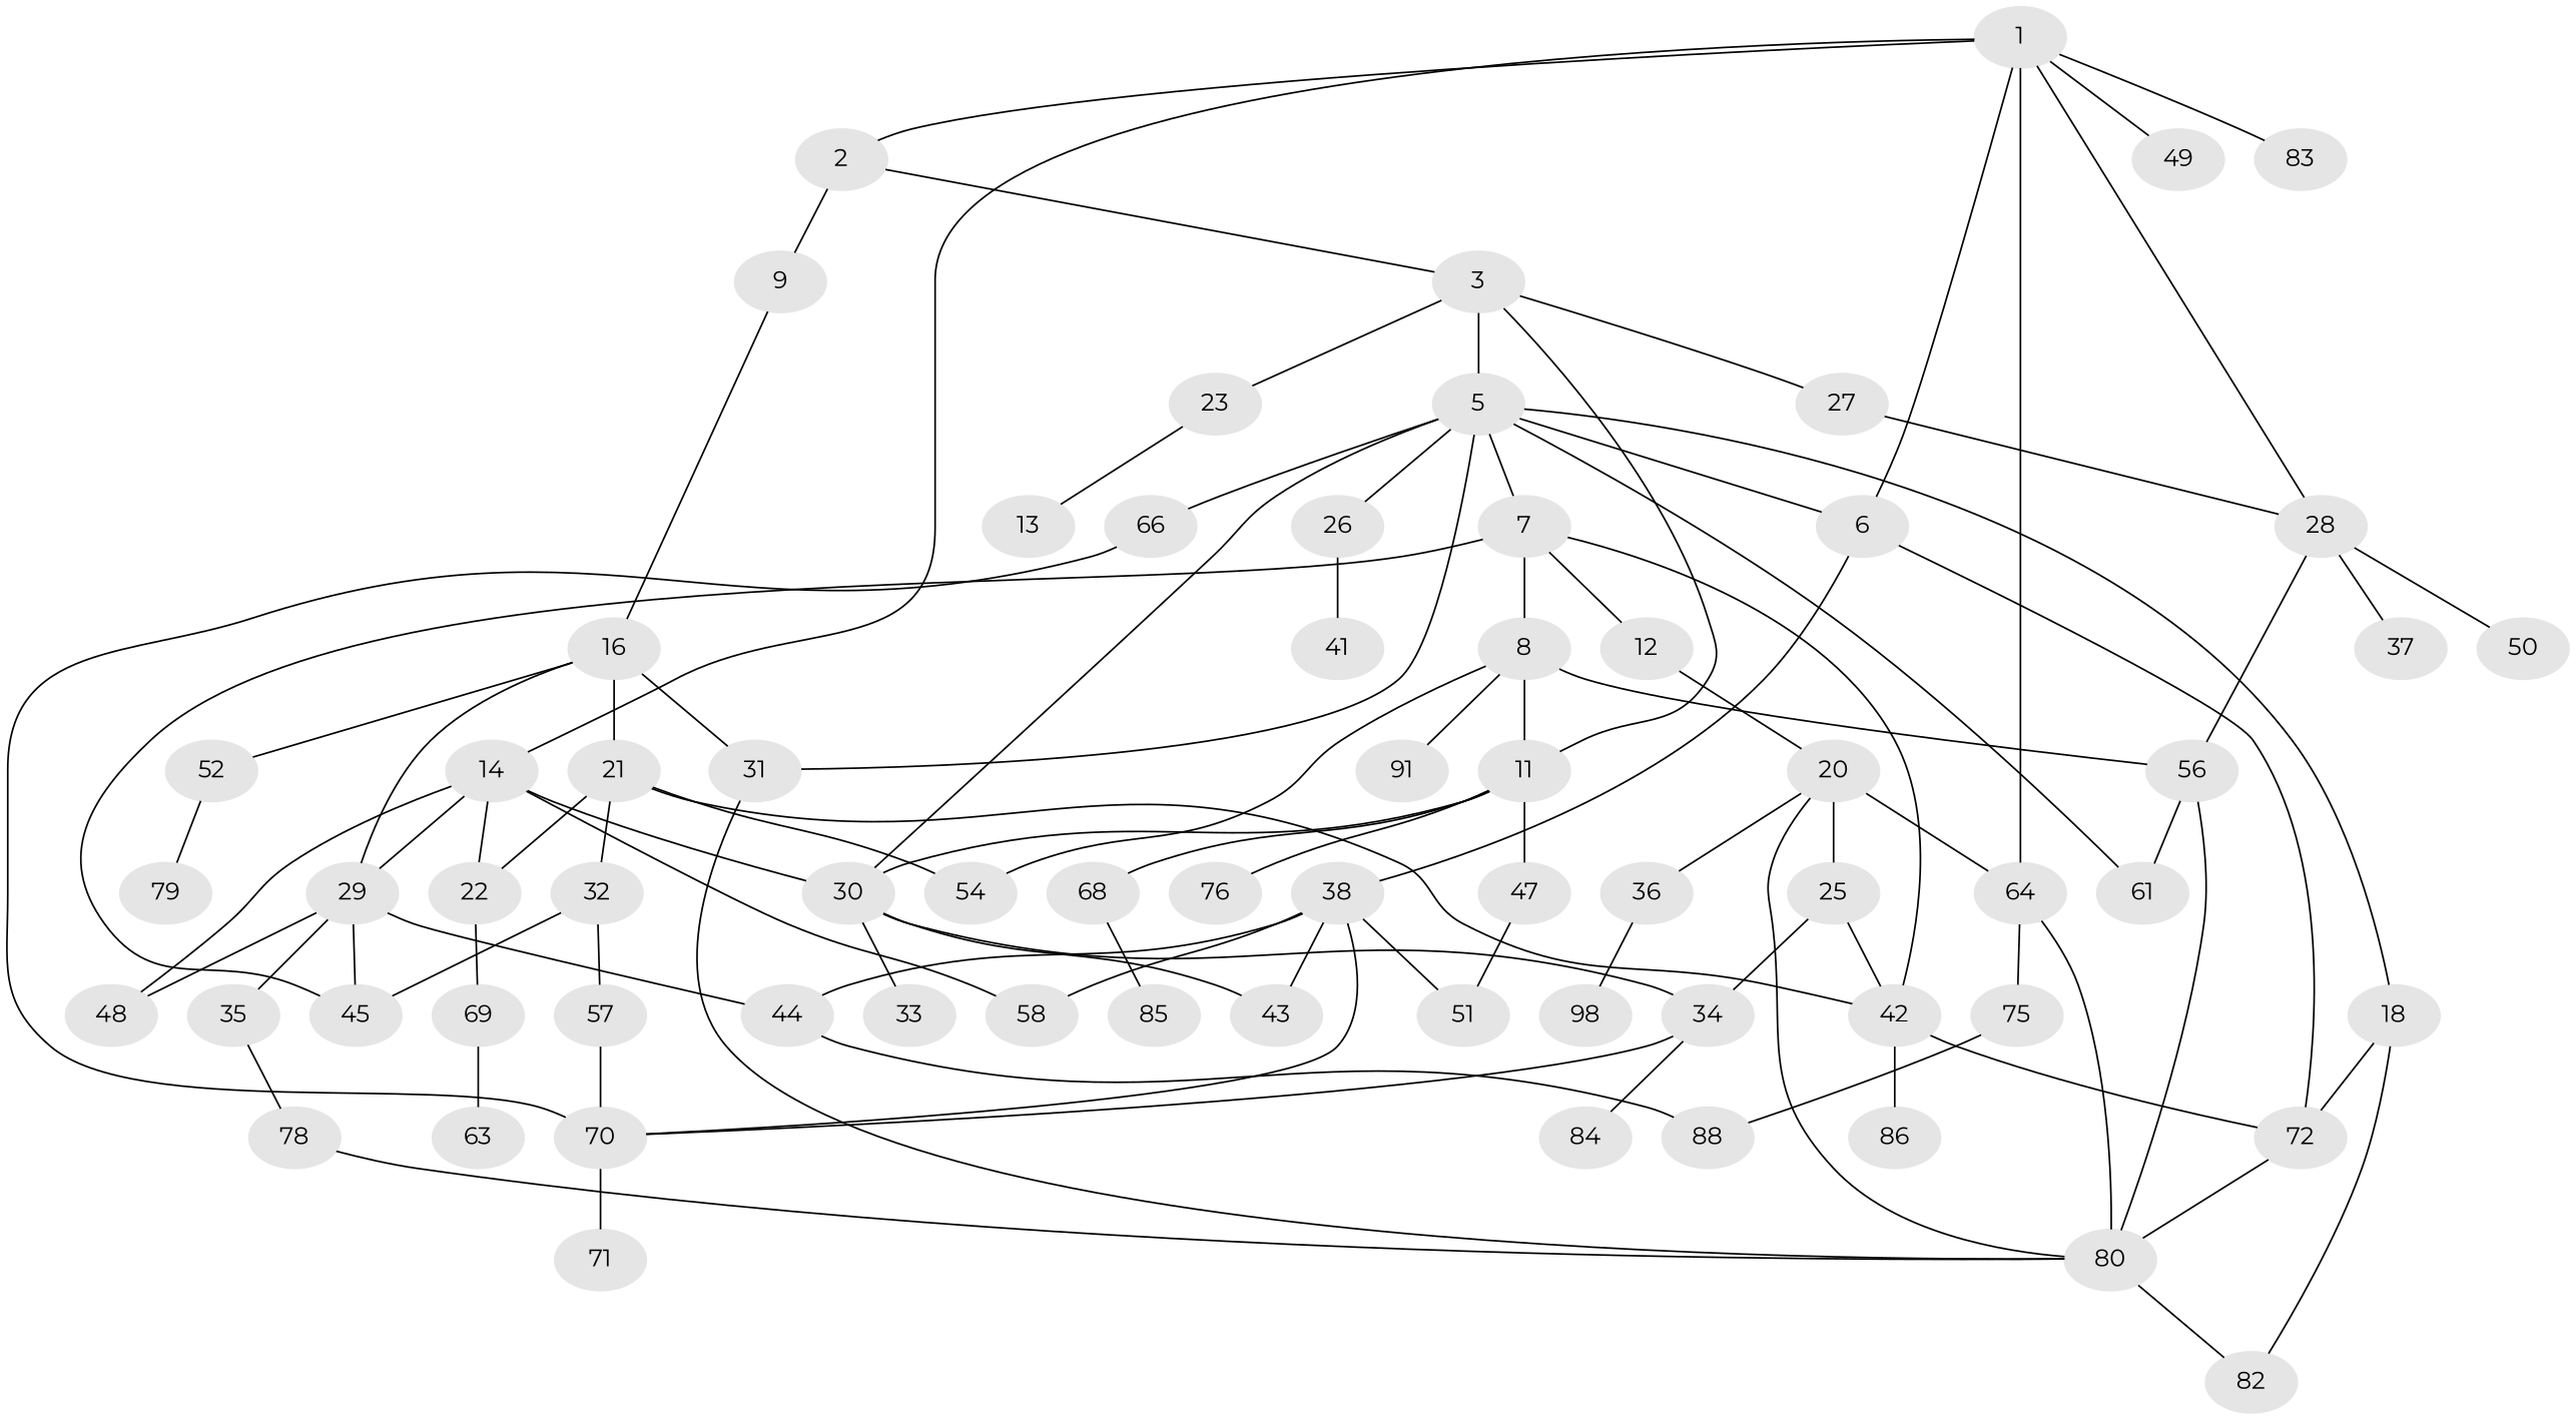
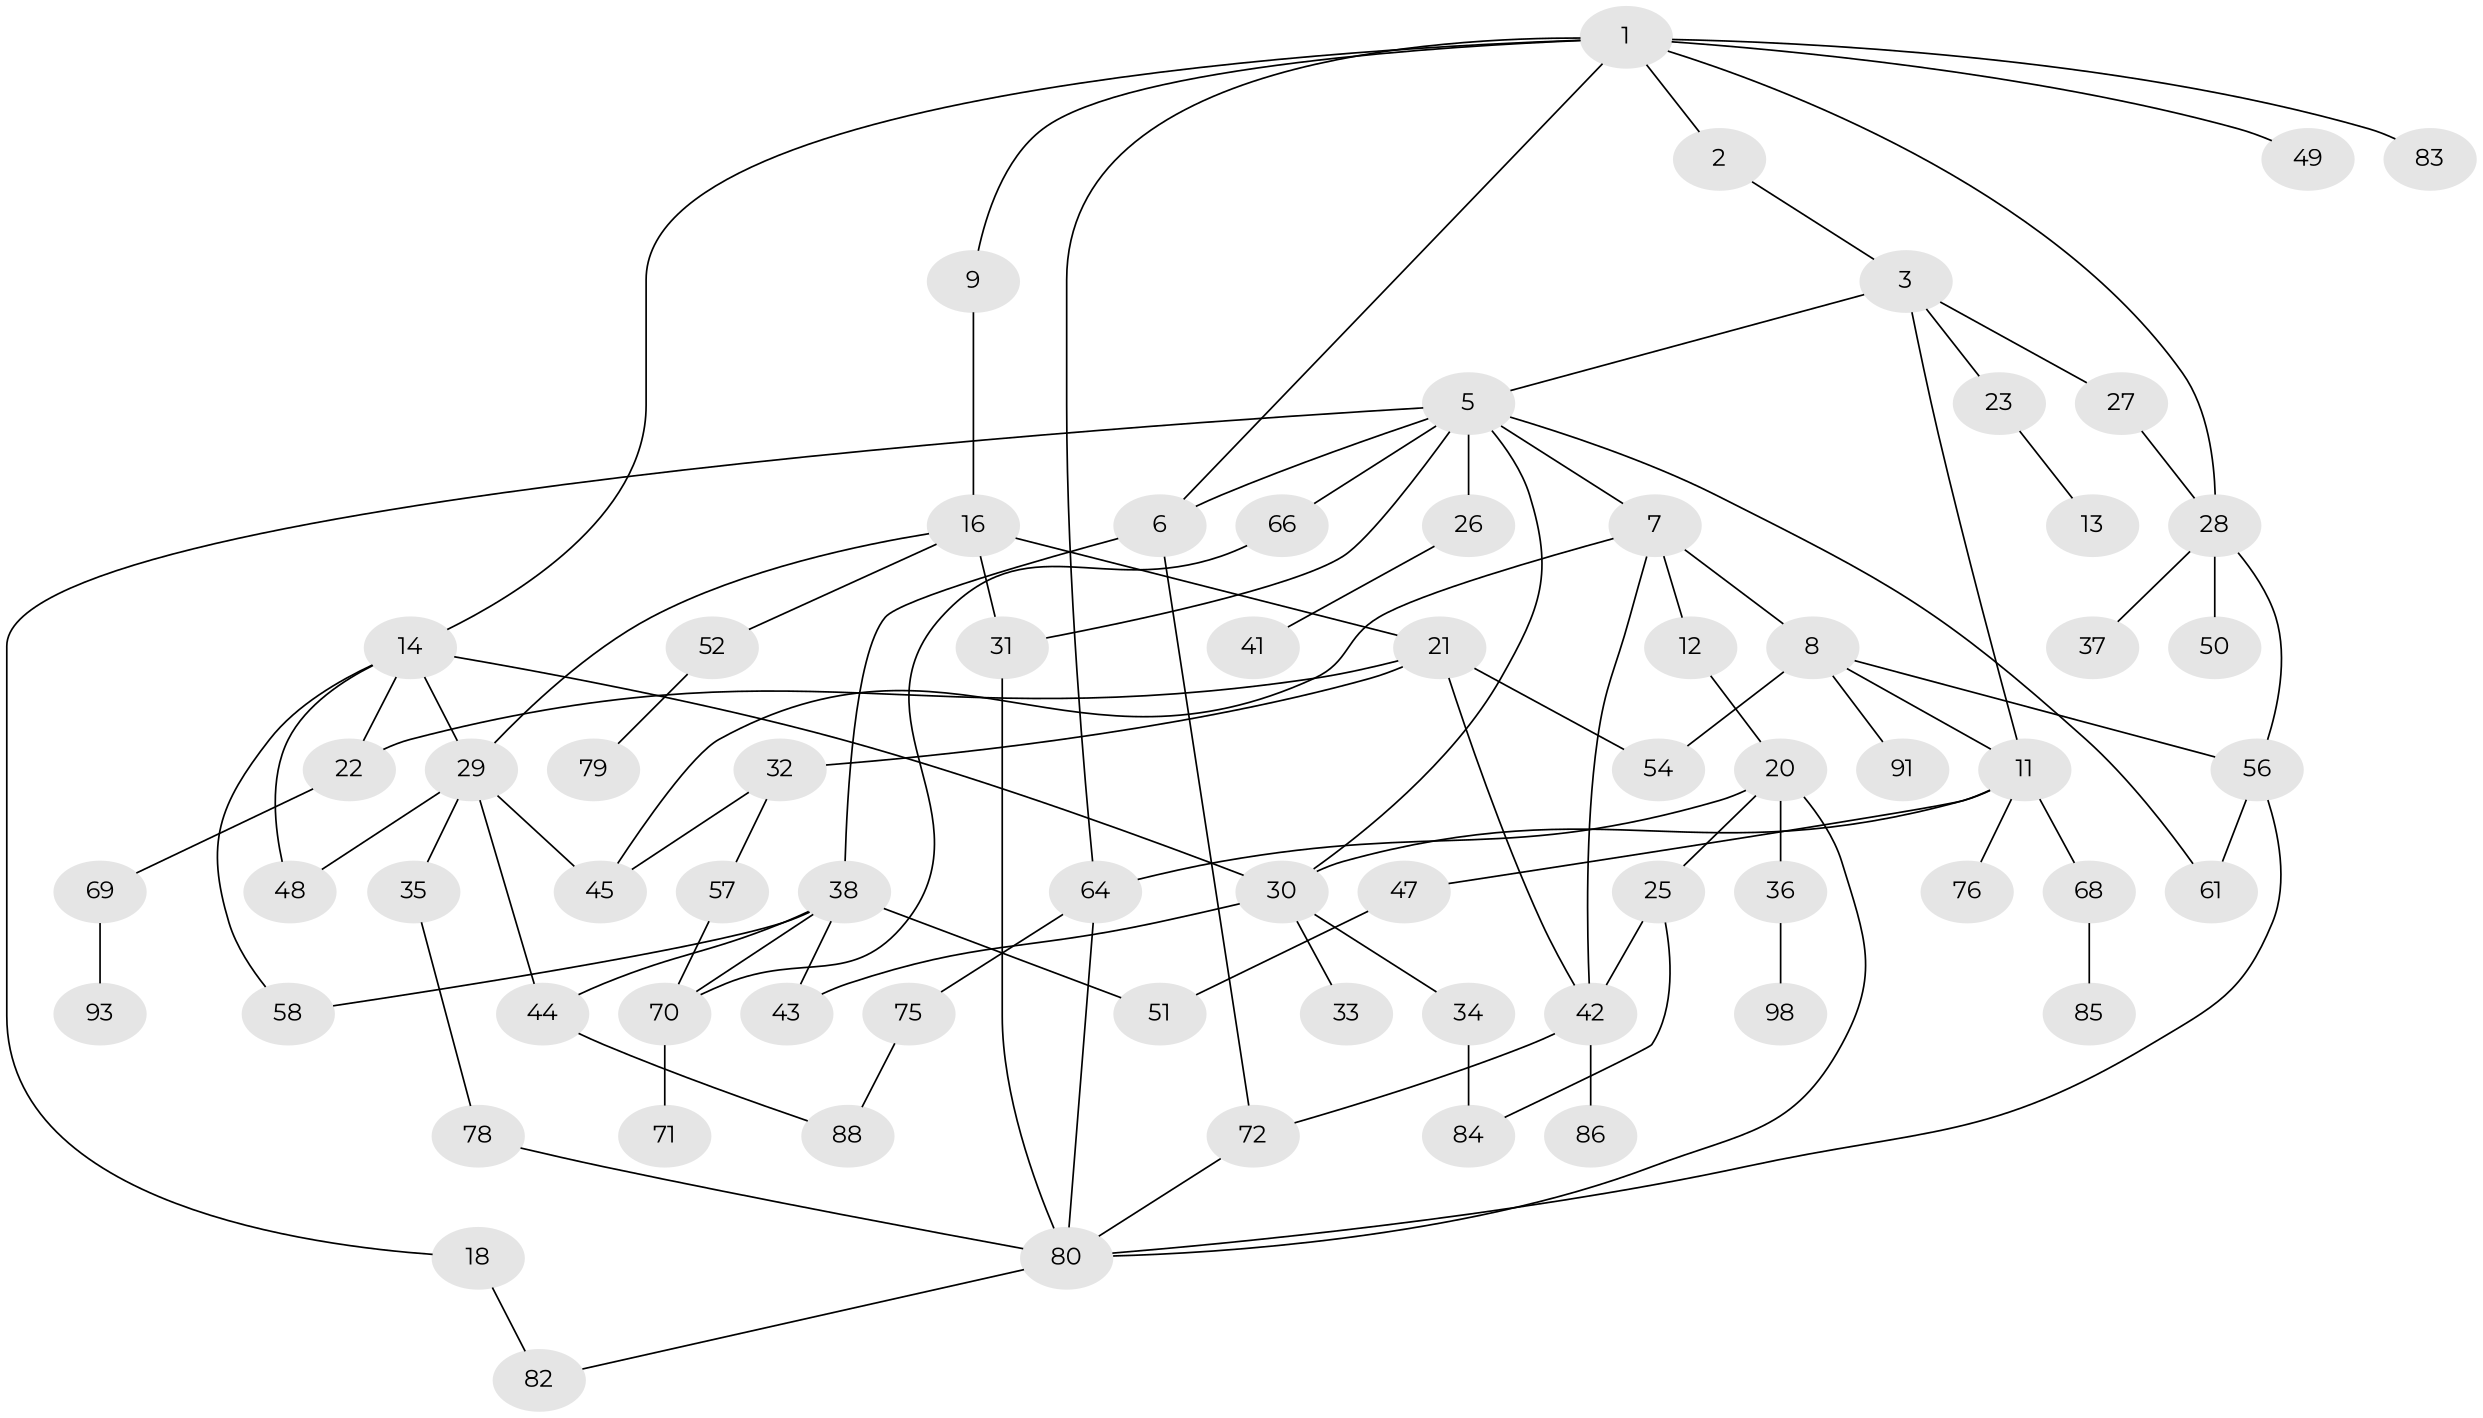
  graph {
    fontname=Montserrat
    node [color=gray90 fontname=Montserrat style=filled]
    edge [fontname=Montserrat]
    1 [super="+4"]
    2
    6
    9
    14 [super="+55"]
    28 [super="+95"]
    49
    64 [super="+81"]
    83
    3 [super="+17"]
    38 [super="+46"]
    72
    16
    30 [super="+74"]
    22
    29 [super="+40"]
    48
    58
    56 [super="+96"]
    37
    50
    80 [super="+92"]
    75 [super="+77"]
    5 [super="+15"]
    11 [super="+19"]
    23
    27 [super="+89"]
    7 [super="+10"]
    18 [super="+62"]
    26
    31 [super="+97"]
    61 [super="+87"]
    66
    47 [super="+59"]
    68
    76
    13
    8 [super="+24"]
    12
    42 [super="+63"]
    45 [super="+65"]
    82
    41
    34
    33
    43
    70 [super="+73"]
    44
    51
    54
    91
    20 [super="+67"]
    86
    21 [super="+94"]
    52 [super="+53"]
    85
    25
    36
    69
    35
    32
    79
    98
    57
-   93 [label=63]
+   93
    84
    78 [super="+90"]
    88
    71
    1 -- 2
    1 -- 6
-   2 -- 9
+   1 -- 9
    1 -- 14
    1 -- 28
    1 -- 49
    1 -- 64
    1 -- 83
    2 -- 3
    6 -- 38
    6 -- 72
    9 -- 16
    14 -- 30
    14 -- 22
    14 -- 29
    14 -- 48
    14 -- 58
    28 -- 56
    28 -- 37 [weight=2]
    28 -- 50
    64 -- 80
    64 -- 75
    3 -- 5
    3 -- 11
    3 -- 23
    3 -- 27
    38 -- 58
    38 -- 43
    38 -- 70
    38 -- 44
    38 -- 51
    72 -- 80
    16 -- 29
    16 -- 31
    16 -- 21
    16 -- 52
    30 -- 34
    30 -- 33
    30 -- 43
    22 -- 69
    29 -- 48
    29 -- 45
    29 -- 44
    29 -- 35
    56 -- 80
    56 -- 61
    80 -- 82
    75 -- 88
    5 -- 6
    5 -- 30
    5 -- 7
    5 -- 18
    5 -- 26
    5 -- 31
    5 -- 61
    5 -- 66
    11 -- 30
    11 -- 47
    11 -- 68
    11 -- 76
    23 -- 13
    27 -- 28
    7 -- 8
    7 -- 12
    7 -- 42
    7 -- 45
-   18 -- 72
    18 -- 82
    26 -- 41
    31 -- 80
    66 -- 70
    47 -- 51
    68 -- 85
    8 -- 56
    8 -- 11
    8 -- 54
    8 -- 91
    12 -- 20
    42 -- 72
    42 -- 86
-   34 -- 70
    34 -- 84
    70 -- 71
    44 -- 88
    20 -- 64
    20 -- 80
    20 -- 25
    20 -- 36
    21 -- 22
    21 -- 42
    21 -- 54
    21 -- 32
    52 -- 79
    25 -- 42
-   25 -- 34
+   25 -- 84
    36 -- 98
    69 -- 93
    35 -- 78
    32 -- 45
    32 -- 57
    57 -- 70
    78 -- 80
  }
